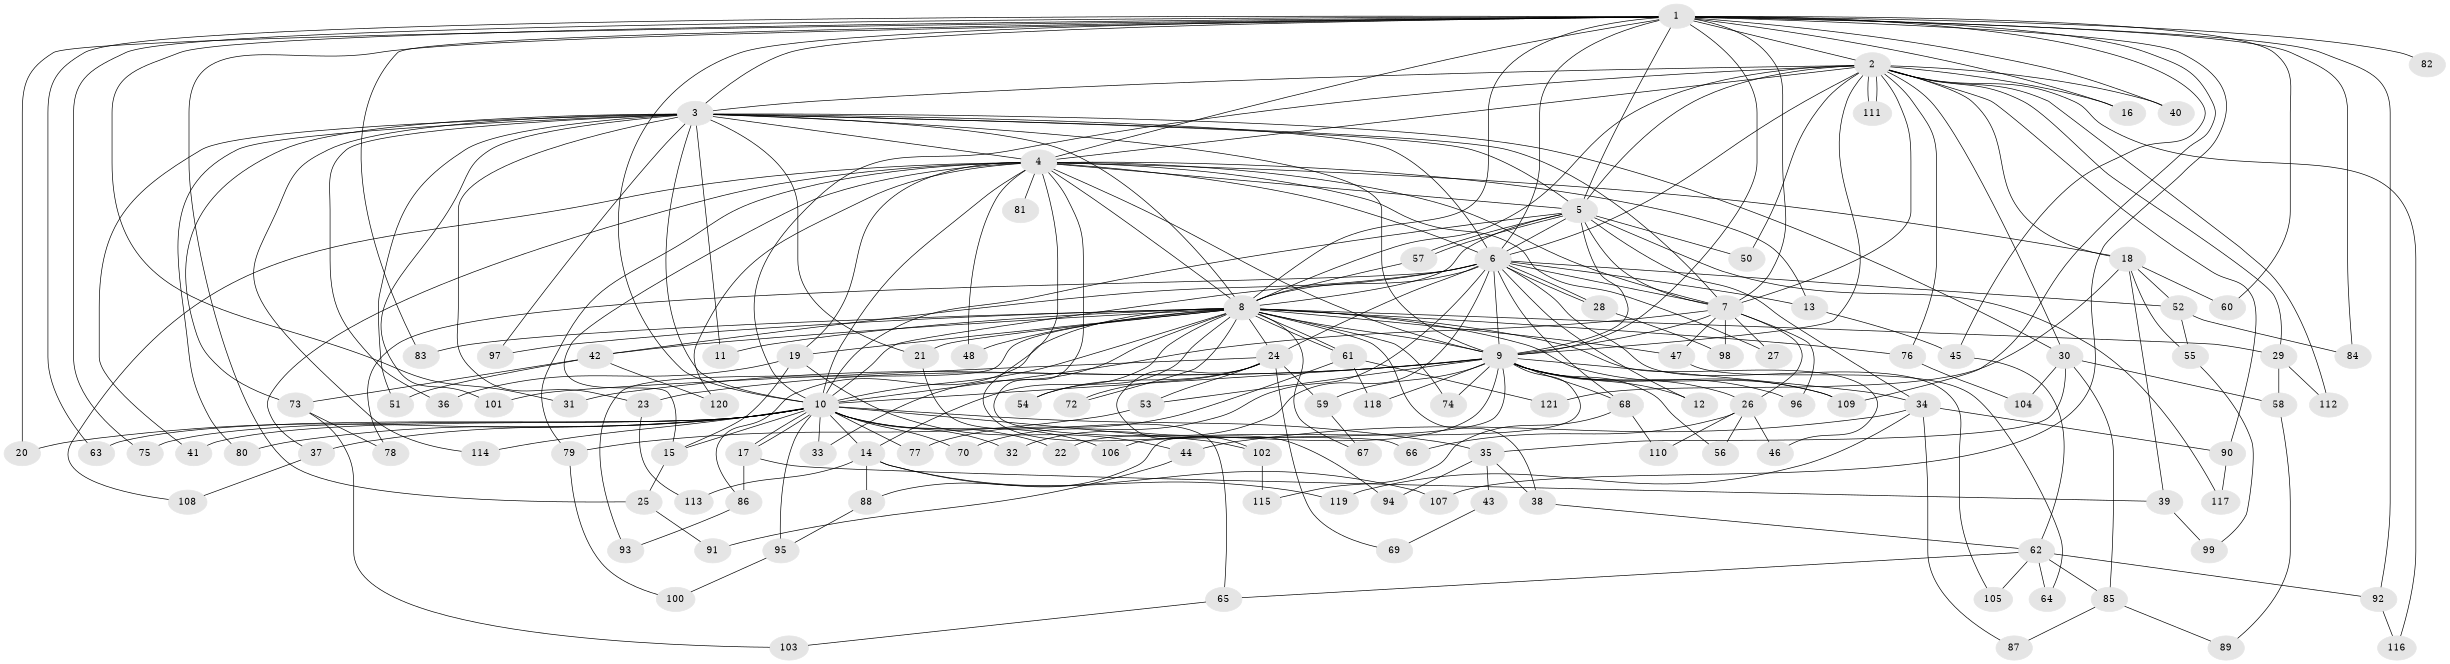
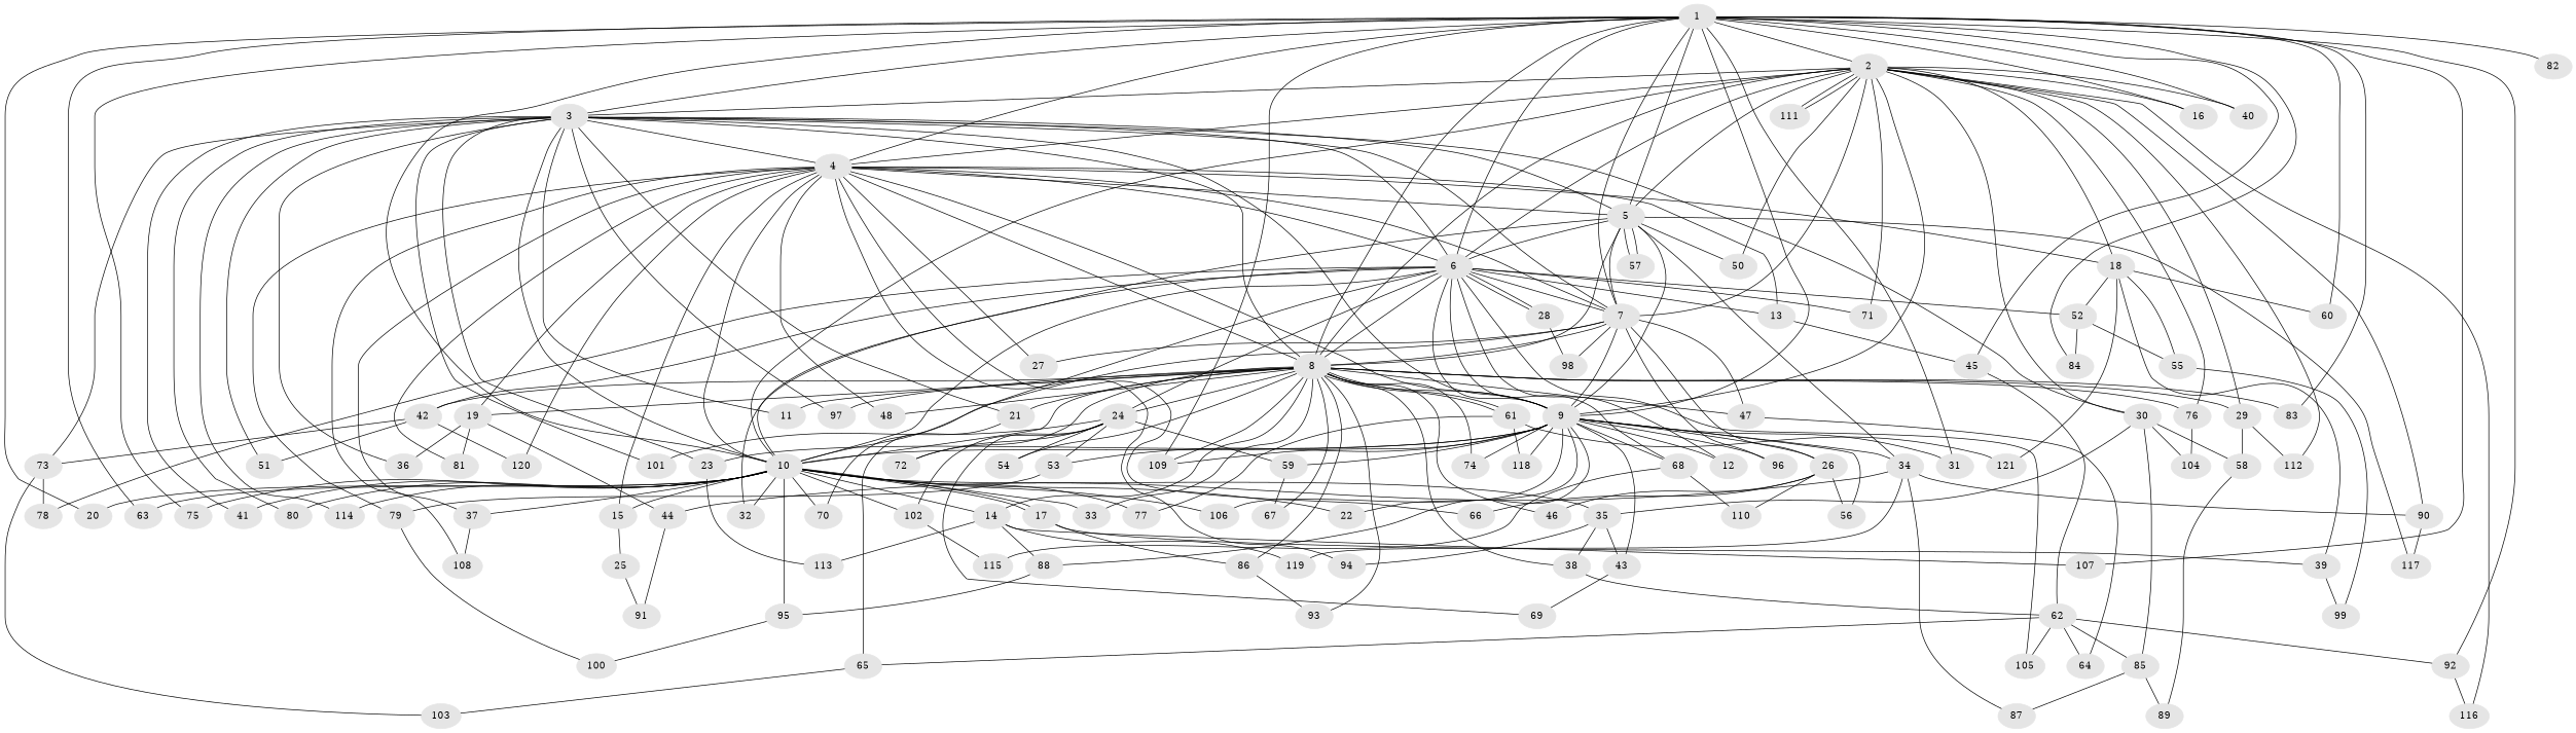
  graph {
    fontname="DejaVu Serif"
    node [color=gray90 fontname="DejaVu Serif" style=filled]
    edge [fontname="DejaVu Serif"]
    1
    2
    3
    4
    5
    6
    7
    8
    9
    10
    16
    20
    25
    31
    40
    45
    60
    63
    75
    82
    83
    84
    92
    107
    109
    18
    29
    30
    50
+   71
    76
    90
    111
    112
    116
    11
    21
    23
    36
    41
    51
    73
    80
    97
    101
    114
    13
    15
    19
    27
    37
    48
    66
    79
    81
    94
    108
    120
    34
    57
    117
    12
    24
    28
    32
    42
    52
    68
    70
    78
    105
    26
    47
    96
    98
    14
    33
    38
    46
    54
    61
    67
    72
    74
    86
    93
    22
    43
    53
    56
    59
    88
    106
    118
    17
    35
    77
    95
    102
    91
    62
    39
    55
    121
    58
    85
    104
    65
    113
    103
    44
    100
    119
    87
    69
    110
    115
    64
    99
    89
    1 -- 2
    1 -- 3
    1 -- 4
    1 -- 5
    1 -- 6
    1 -- 7
    1 -- 8
    1 -- 9
    1 -- 10
    1 -- 16
    1 -- 20
-   1 -- 25
    1 -- 31
    1 -- 40
    1 -- 45
    1 -- 60
    1 -- 63
    1 -- 75
    1 -- 82
    1 -- 83
    1 -- 84
    1 -- 92
    1 -- 107
    1 -- 109
    2 -- 3
    2 -- 4
    2 -- 5
    2 -- 6
    2 -- 7
    2 -- 8
    2 -- 9
    2 -- 10
    2 -- 16
    2 -- 40
    2 -- 18
    2 -- 29
    2 -- 30
    2 -- 50
+   2 -- 71
    2 -- 76
    2 -- 90
    2 -- 111
    2 -- 111
    2 -- 112
    2 -- 116
    3 -- 4
    3 -- 5
    3 -- 6
    3 -- 7
    3 -- 8
    3 -- 9
    3 -- 10
    3 -- 30
    3 -- 11
    3 -- 21
    3 -- 23
    3 -- 36
    3 -- 41
    3 -- 51
    3 -- 73
    3 -- 80
    3 -- 97
    3 -- 101
    3 -- 114
    4 -- 5
    4 -- 6
    4 -- 7
    4 -- 8
    4 -- 9
    4 -- 10
    4 -- 18
    4 -- 13
    4 -- 15
    4 -- 19
    4 -- 27
    4 -- 37
    4 -- 48
    4 -- 66
    4 -- 79
    4 -- 81
    4 -- 94
    4 -- 108
    4 -- 120
    5 -- 6
    5 -- 7
    5 -- 8
    5 -- 9
    5 -- 10
    5 -- 50
    5 -- 34
    5 -- 57
    5 -- 57
    5 -- 117
    6 -- 7
    6 -- 8
    6 -- 9
    6 -- 10
+   6 -- 71
    6 -- 13
    6 -- 12
    6 -- 24
    6 -- 28
    6 -- 28
    6 -- 32
    6 -- 42
    6 -- 52
    6 -- 68
    6 -- 70
    6 -- 78
    6 -- 105
-   57 -- 8
+   7 -- 8
    7 -- 9
    7 -- 10
    7 -- 27
    7 -- 26
    7 -- 47
    7 -- 96
    7 -- 98
    8 -- 9
    8 -- 10
    8 -- 83
    8 -- 109
    8 -- 29
    8 -- 76
    8 -- 11
    8 -- 21
    8 -- 97
    8 -- 19
    8 -- 48
    8 -- 24
    8 -- 42
    8 -- 47
    8 -- 14
    8 -- 33
    8 -- 38
    8 -- 46
    8 -- 54
    8 -- 61
    8 -- 61
    8 -- 67
    8 -- 72
    8 -- 74
    8 -- 86
    8 -- 93
    9 -- 10
    9 -- 31
    9 -- 109
    9 -- 23
    9 -- 34
    9 -- 12
    9 -- 68
    9 -- 26
    9 -- 96
    9 -- 74
    9 -- 22
+   9 -- 43
    9 -- 53
    9 -- 56
    9 -- 59
    9 -- 88
    9 -- 106
    9 -- 118
    10 -- 20
    10 -- 63
    10 -- 75
    10 -- 41
    10 -- 80
    10 -- 114
    10 -- 15
    10 -- 37
    10 -- 32
    10 -- 70
    10 -- 14
    10 -- 33
    10 -- 22
    10 -- 106
    10 -- 17
    10 -- 17
    10 -- 35
    10 -- 77
    10 -- 95
    10 -- 102
    25 -- 91
    45 -- 62
    92 -- 116
    18 -- 60
    18 -- 52
    18 -- 39
    18 -- 55
    18 -- 121
    29 -- 112
    29 -- 58
    30 -- 35
    30 -- 58
    30 -- 85
    30 -- 104
    76 -- 104
    90 -- 117
    21 -- 65
    23 -- 113
    73 -- 78
    73 -- 103
    13 -- 45
    15 -- 25
    19 -- 36
-   19 -- 15
+   19 -- 81
    19 -- 44
    37 -- 108
    79 -- 100
    34 -- 90
    34 -- 44
    34 -- 119
    34 -- 87
    24 -- 101
    24 -- 54
    24 -- 72
    24 -- 53
    24 -- 59
    24 -- 102
    24 -- 69
    28 -- 98
    42 -- 51
    42 -- 73
    42 -- 120
    52 -- 84
    52 -- 55
    68 -- 110
    68 -- 115
    26 -- 66
    26 -- 46
    26 -- 56
    26 -- 110
    47 -- 64
    14 -- 107
    14 -- 88
    14 -- 113
    14 -- 119
    38 -- 62
    61 -- 118
    61 -- 77
    61 -- 121
    86 -- 93
    43 -- 69
    53 -- 79
    59 -- 67
    88 -- 95
    17 -- 86
    17 -- 39
    35 -- 94
    35 -- 38
    35 -- 43
    95 -- 100
    102 -- 115
    62 -- 92
    62 -- 105
    62 -- 85
    62 -- 65
    62 -- 64
    39 -- 99
    55 -- 99
    58 -- 89
    85 -- 87
    85 -- 89
    65 -- 103
    44 -- 91
  }
